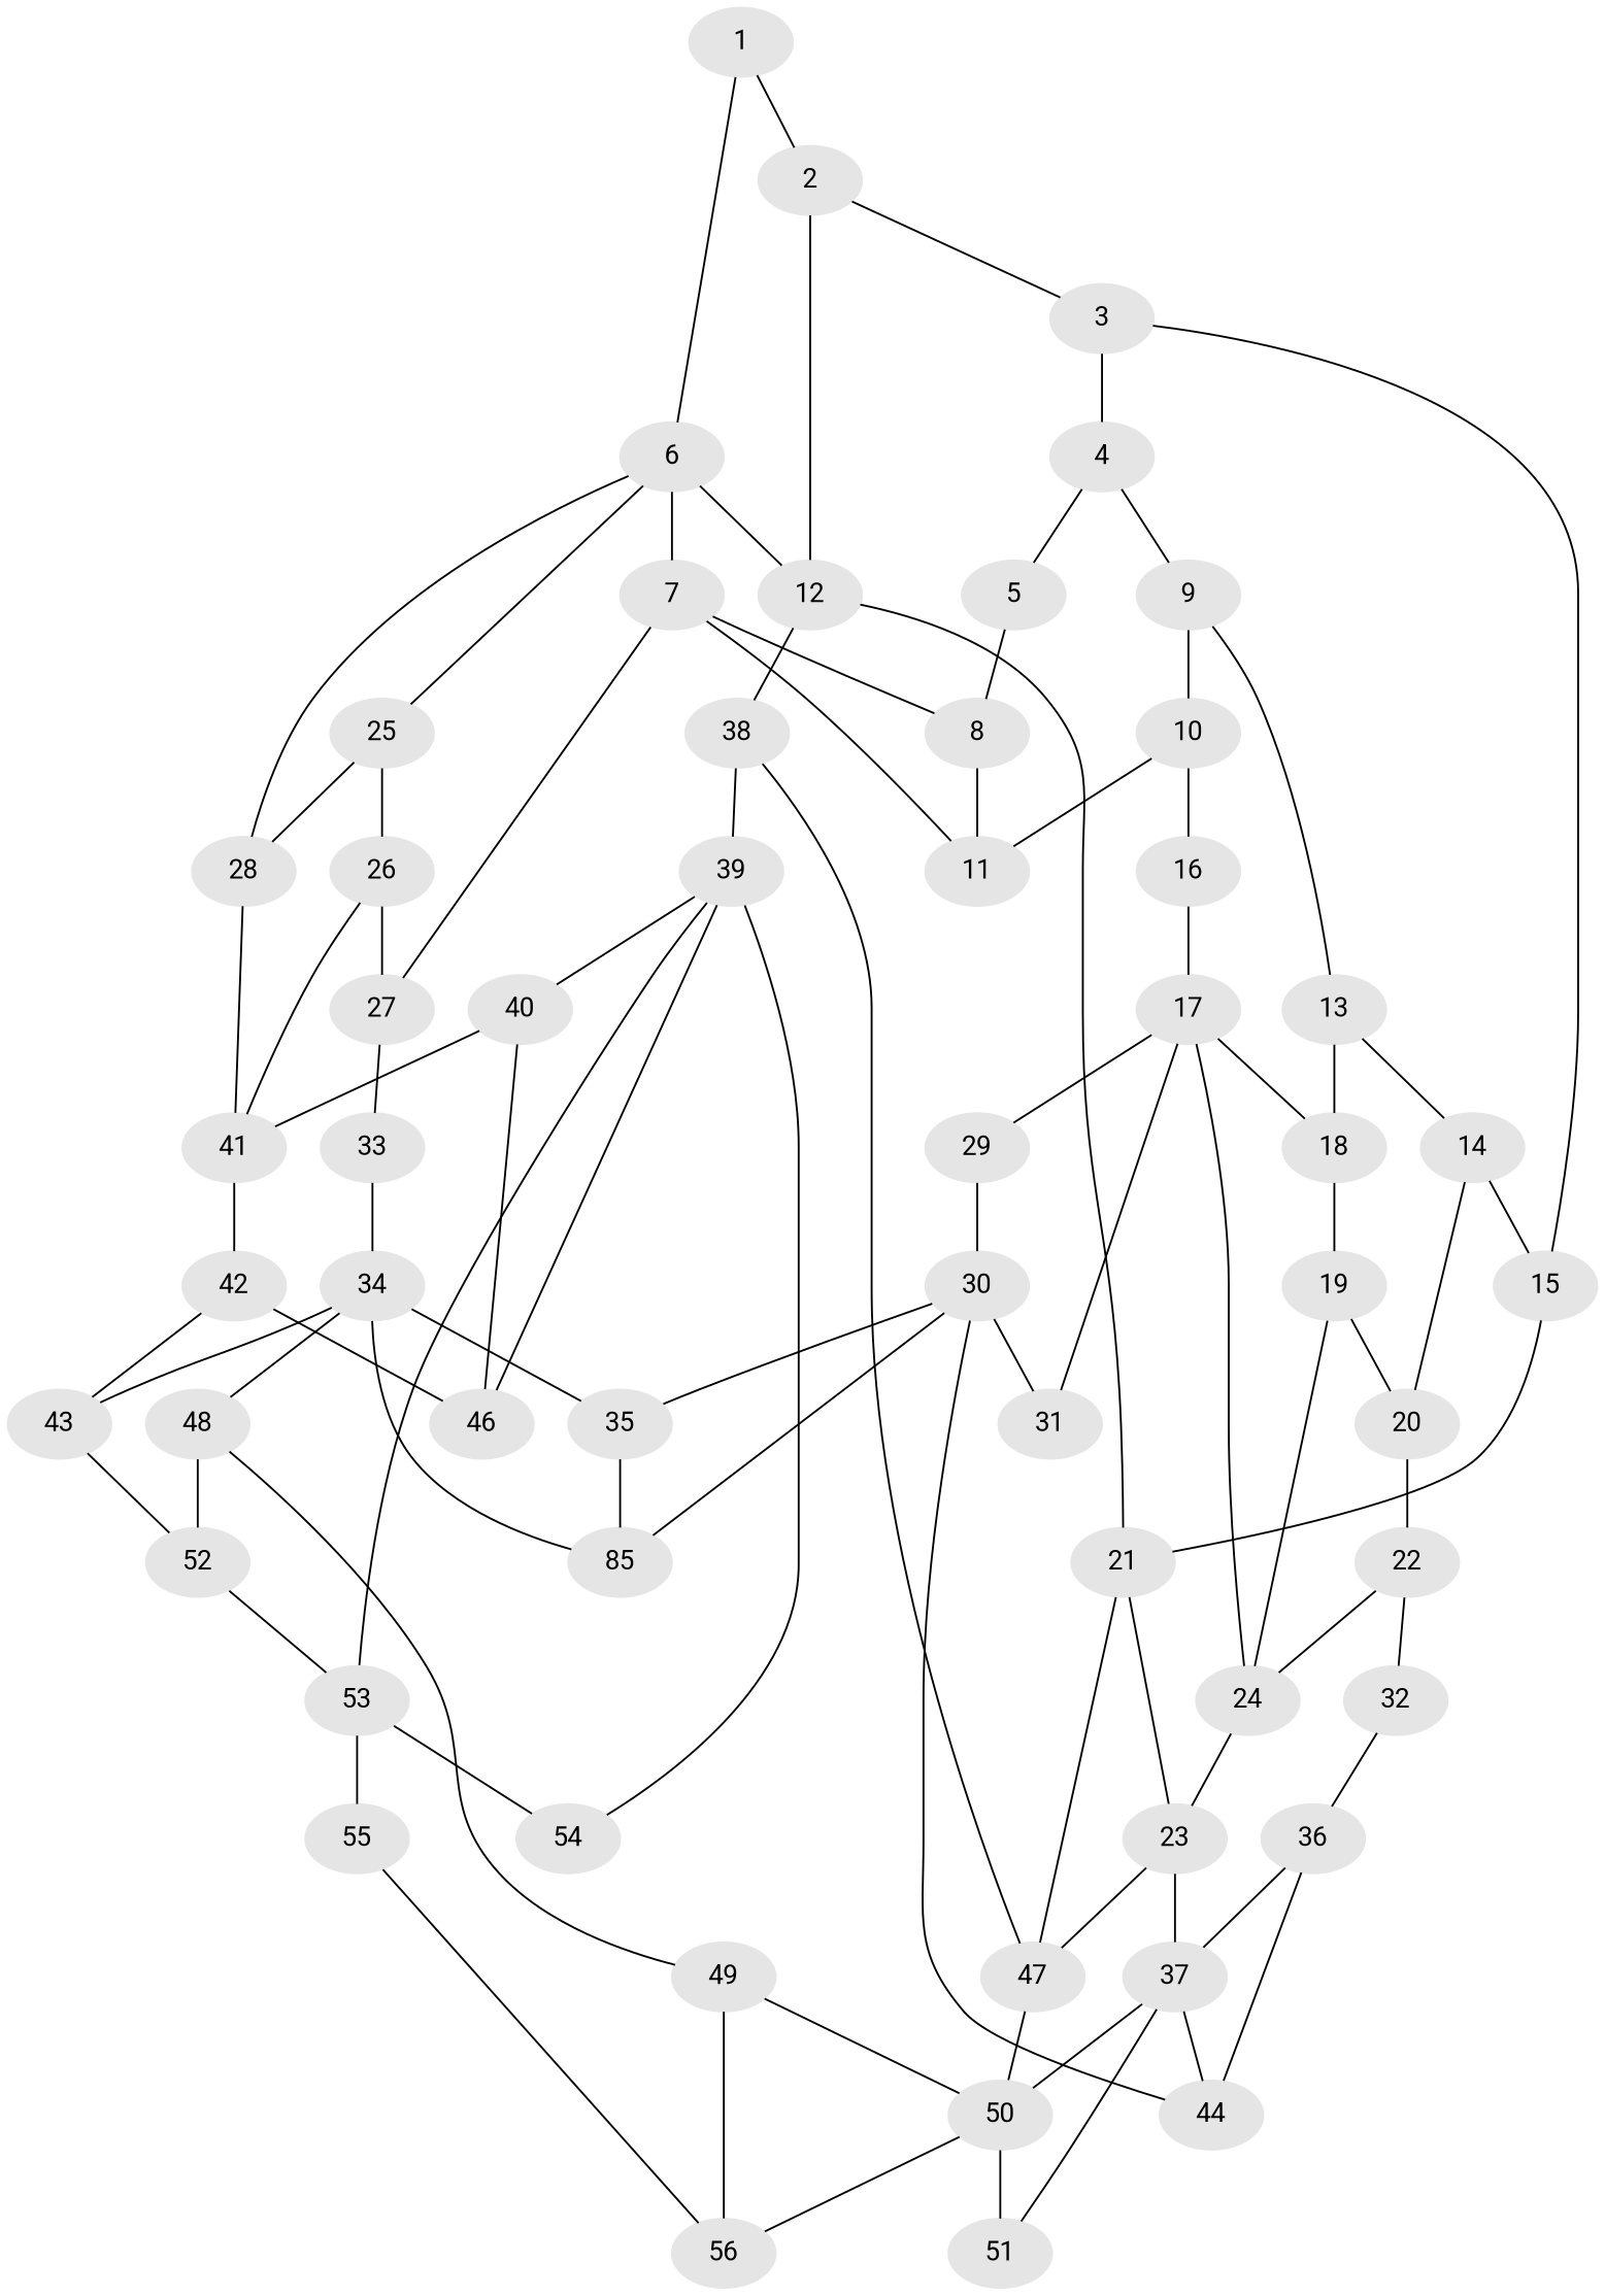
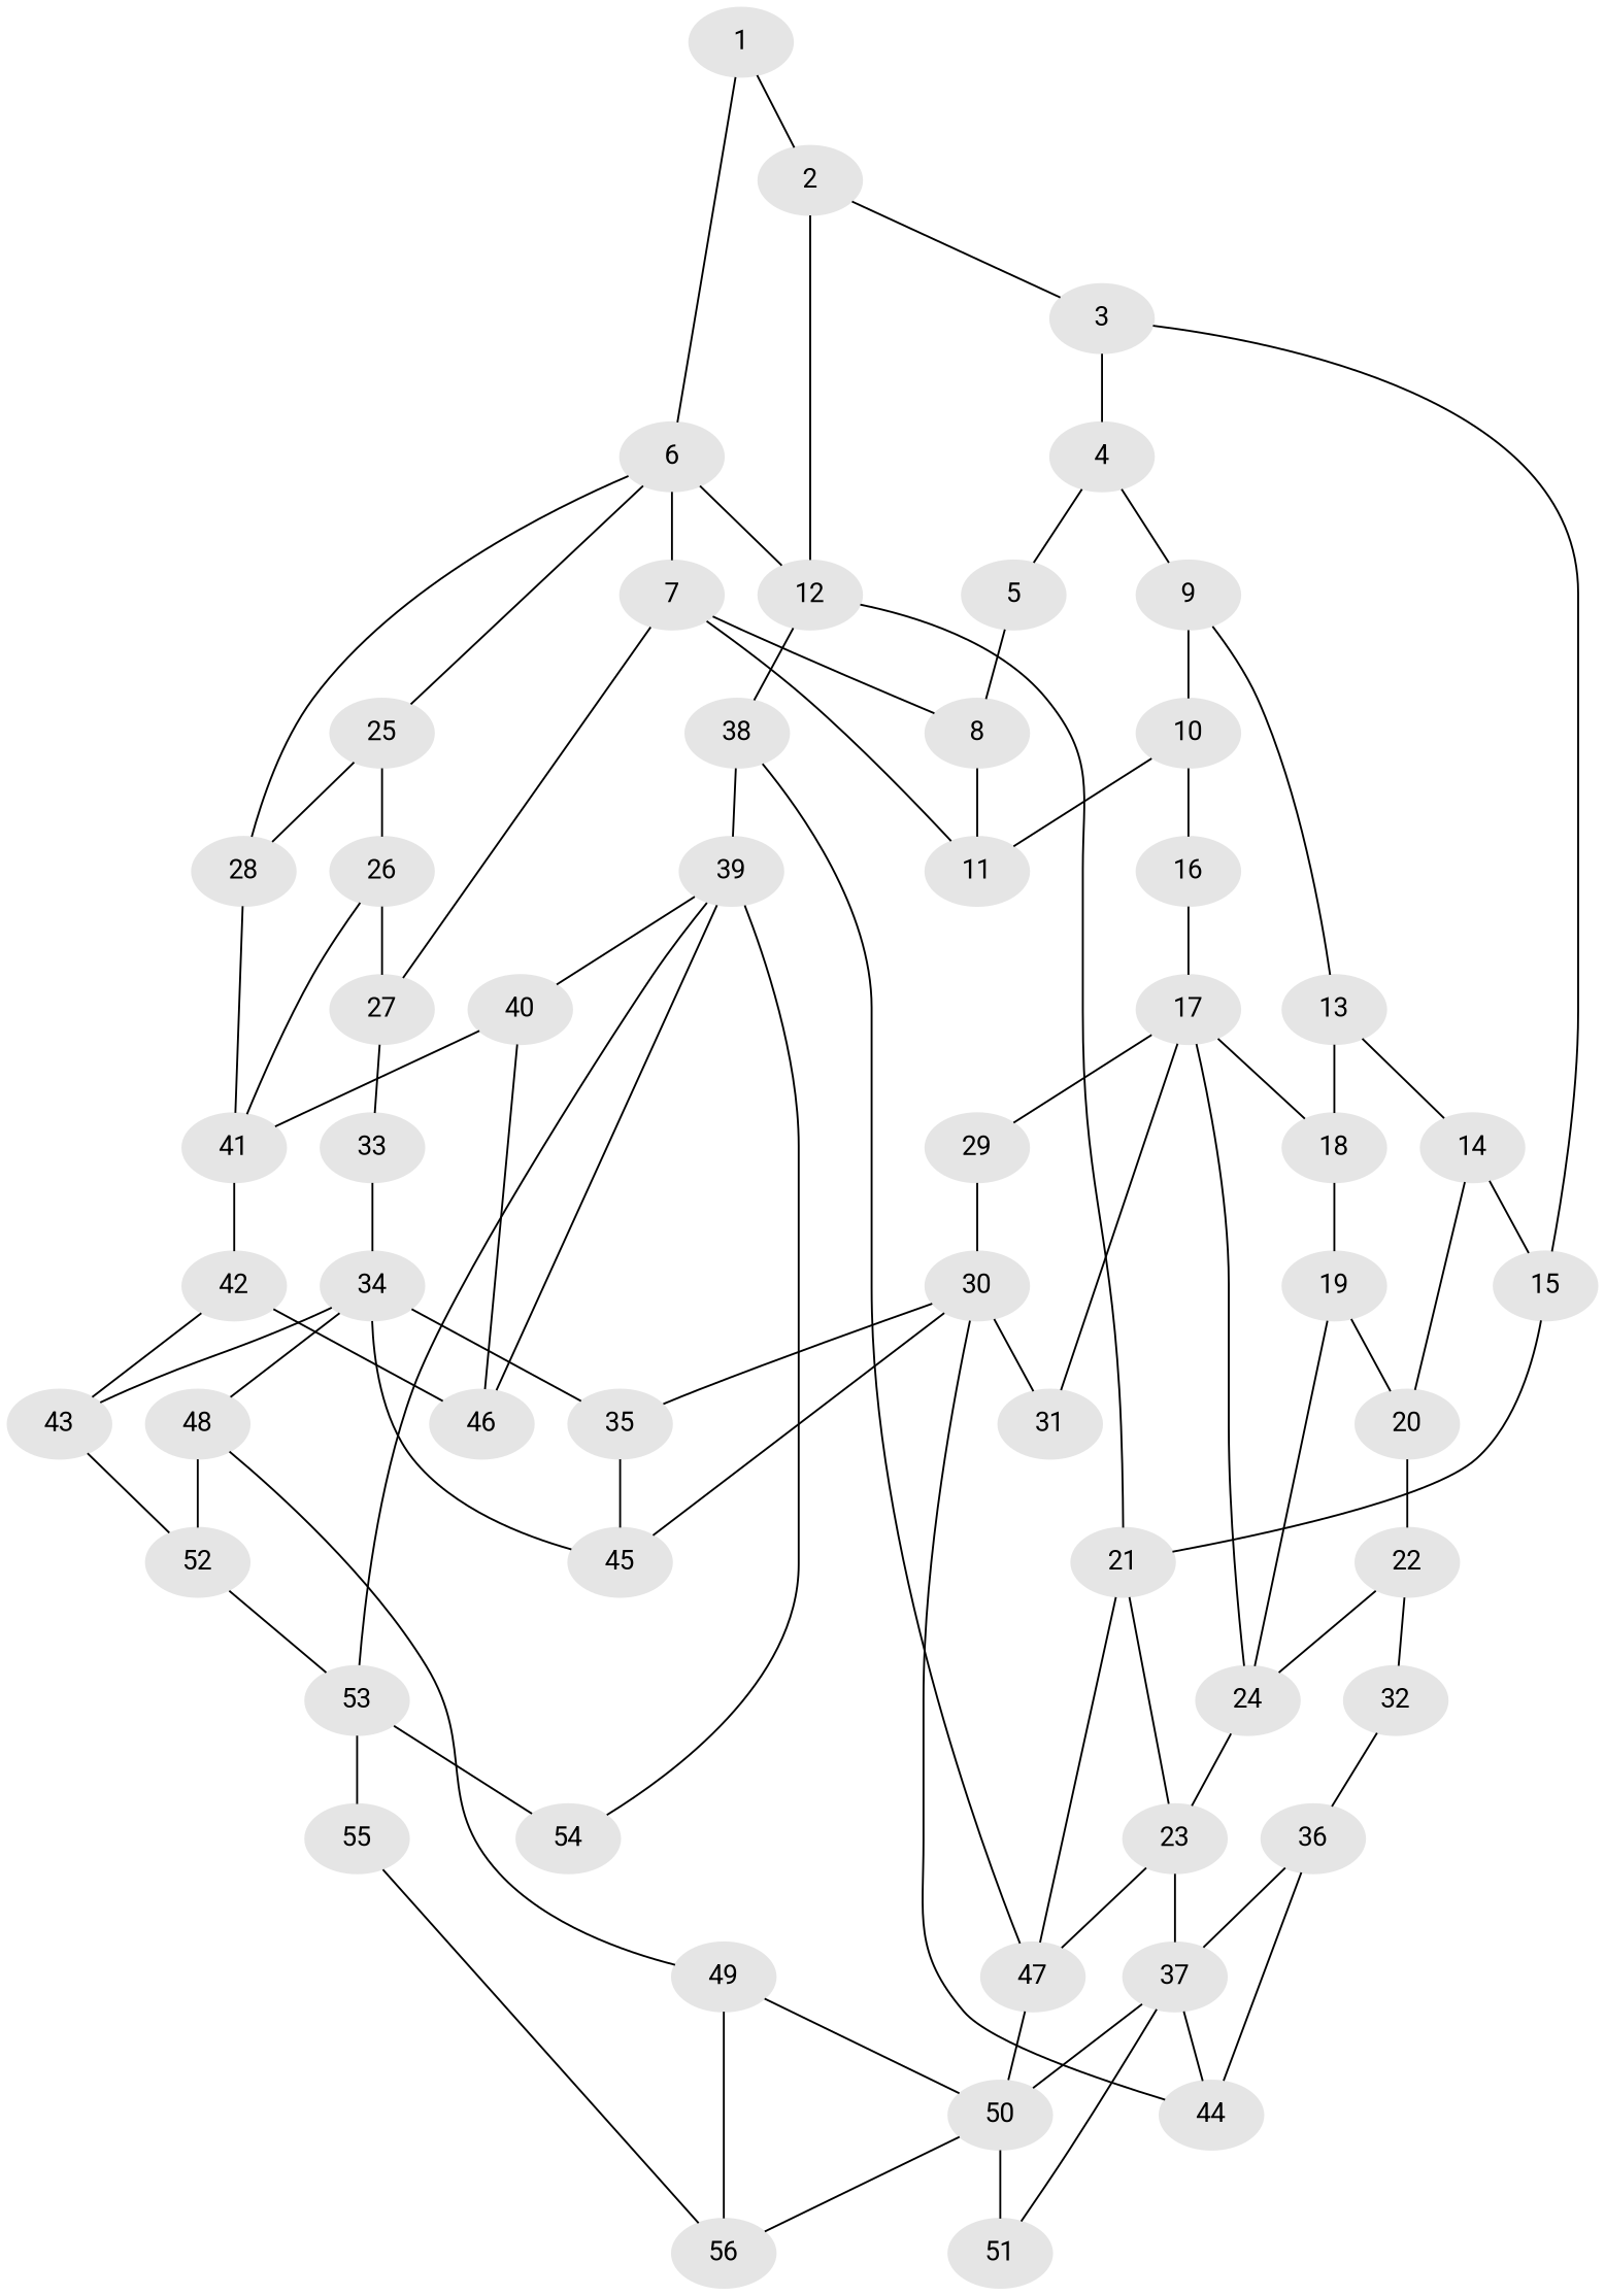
  graph {
    fontname=Roboto
    node [color=gray90 fontname=Roboto style=filled]
    edge [fontname=Roboto weight=1.0]
    1
    2
    6
    3
    12
    7
    25
    28
    4
    15
    21
    38
    5
    9
    8
    10
    13
    11
    27
    26
    41
    33
    16
    14
    18
    17
    23
    47
    39
    20
    19
    22
    24
    29
    31
    30
    32
    37
    50
    36
    44
    51
    42
    34
    35
-   45 [label=85]
+   45
    43
    48
    52
    49
    56
    40
    46
    53
    54
    55
    1 -- 2
    1 -- 6
    2 -- 3
    2 -- 12
    6 -- 12
    6 -- 7 [weight=2.0]
    6 -- 25
    6 -- 28
    3 -- 4
    3 -- 15
    12 -- 21
    12 -- 38
    7 -- 8
    7 -- 11
    7 -- 27
    25 -- 28
    25 -- 26
    28 -- 41
    4 -- 5
    4 -- 9
    15 -- 21
    21 -- 23
    21 -- 47
    38 -- 47
    38 -- 39 [weight=2.0]
    5 -- 8
    9 -- 10
    9 -- 13
    8 -- 11
    10 -- 11
    10 -- 16
    13 -- 14
    13 -- 18
    27 -- 33
    26 -- 27
    26 -- 41
    41 -- 42
    33 -- 34 [weight=2.0]
    16 -- 17 [weight=2.0]
    14 -- 15
    14 -- 20
    18 -- 19
    17 -- 18
    17 -- 24
    17 -- 29
    17 -- 31
    23 -- 47
    23 -- 37 [weight=2.0]
    47 -- 50
    39 -- 40
    39 -- 46
    39 -- 53
    39 -- 54
    20 -- 22
    19 -- 20
    19 -- 24
    22 -- 24
    22 -- 32
    24 -- 23 [weight=2.0]
    29 -- 30 [weight=2.0]
    30 -- 31
    30 -- 44
    30 -- 35
    30 -- 45
    32 -- 36
    37 -- 50
    37 -- 44
    37 -- 51
    50 -- 51 [weight=2.0]
    50 -- 56
    36 -- 37
    36 -- 44
    42 -- 43
    42 -- 46
    34 -- 35
    34 -- 45
    34 -- 43
    34 -- 48
    35 -- 45
    43 -- 52
    48 -- 52
    48 -- 49
    52 -- 53
    49 -- 50
    49 -- 56
    40 -- 41
    40 -- 46
    53 -- 54 [weight=2.0]
    53 -- 55 [weight=2.0]
    55 -- 56
  }
